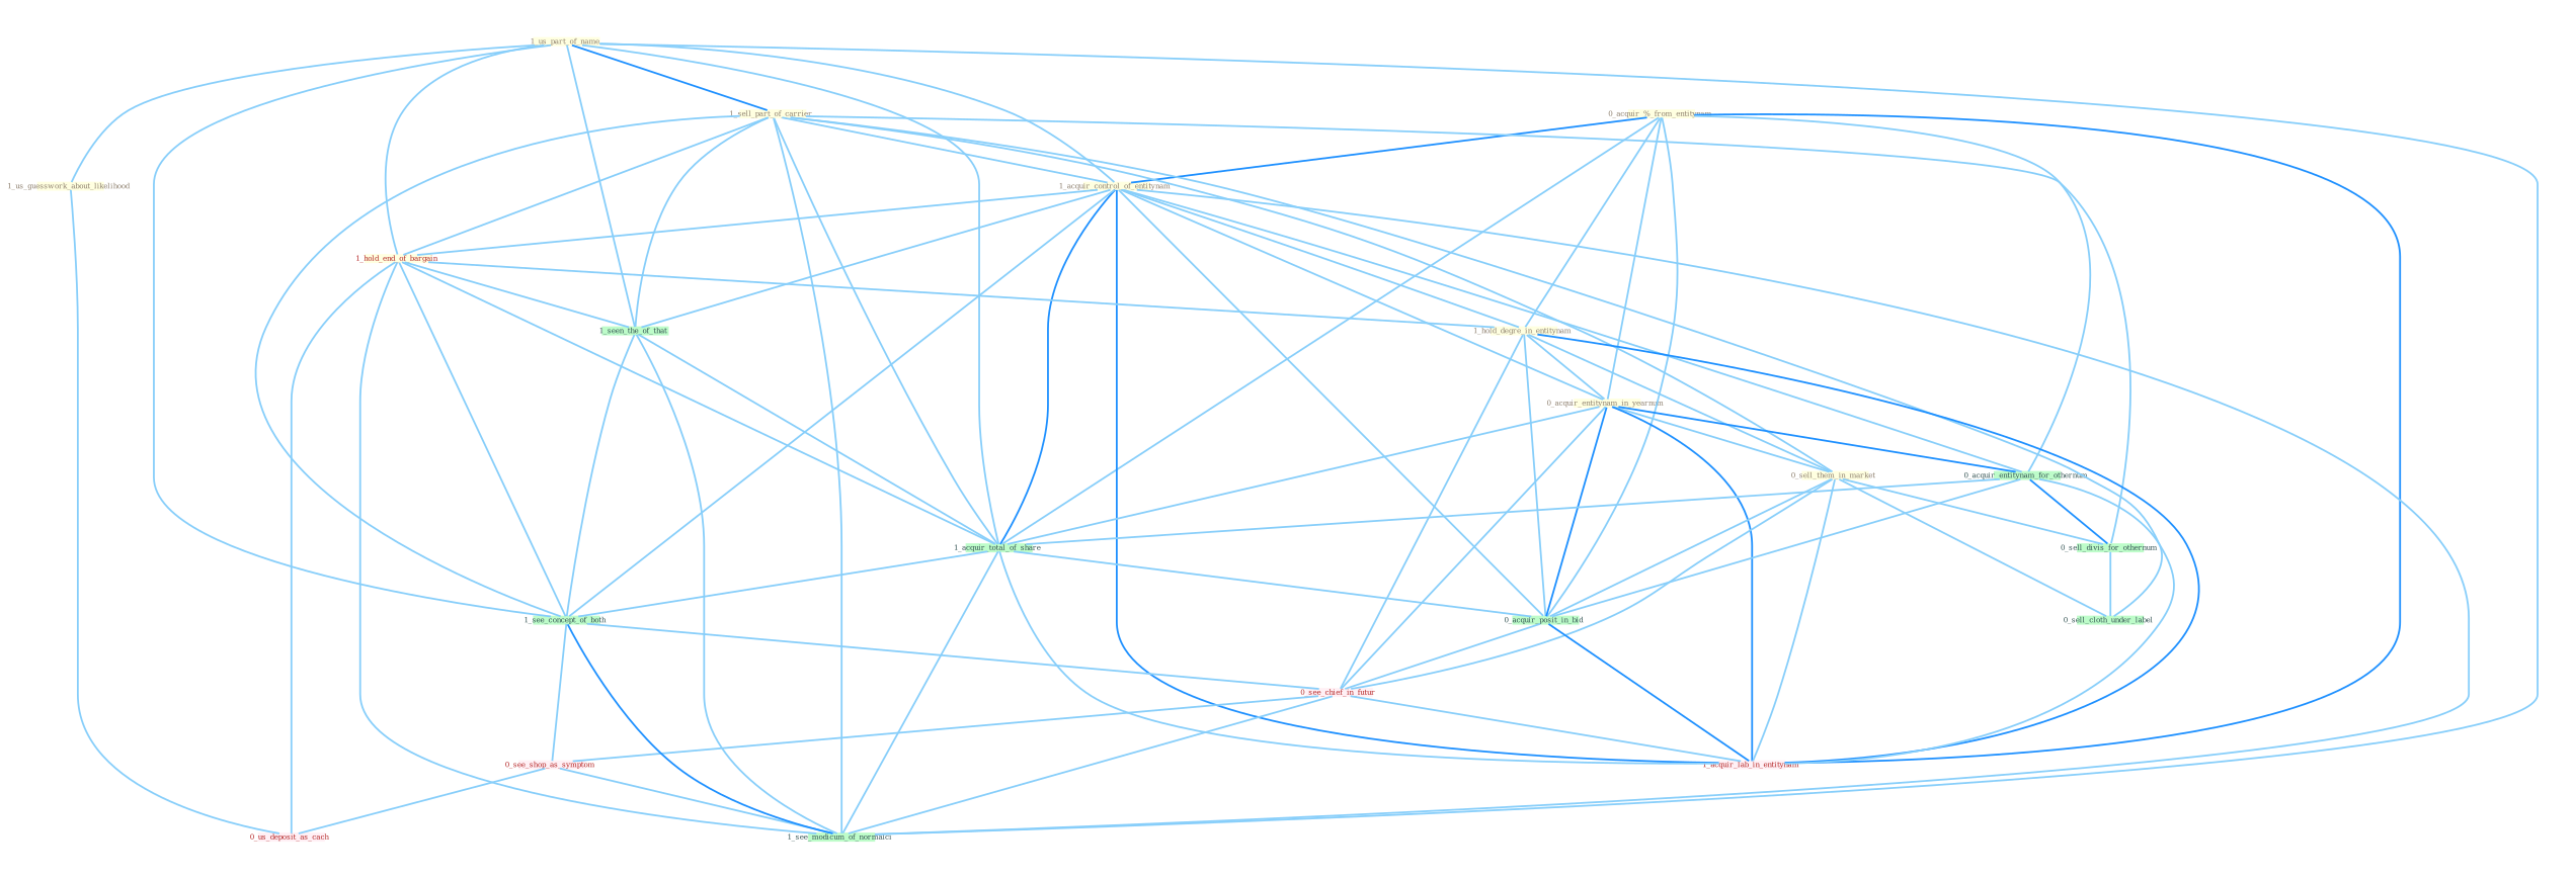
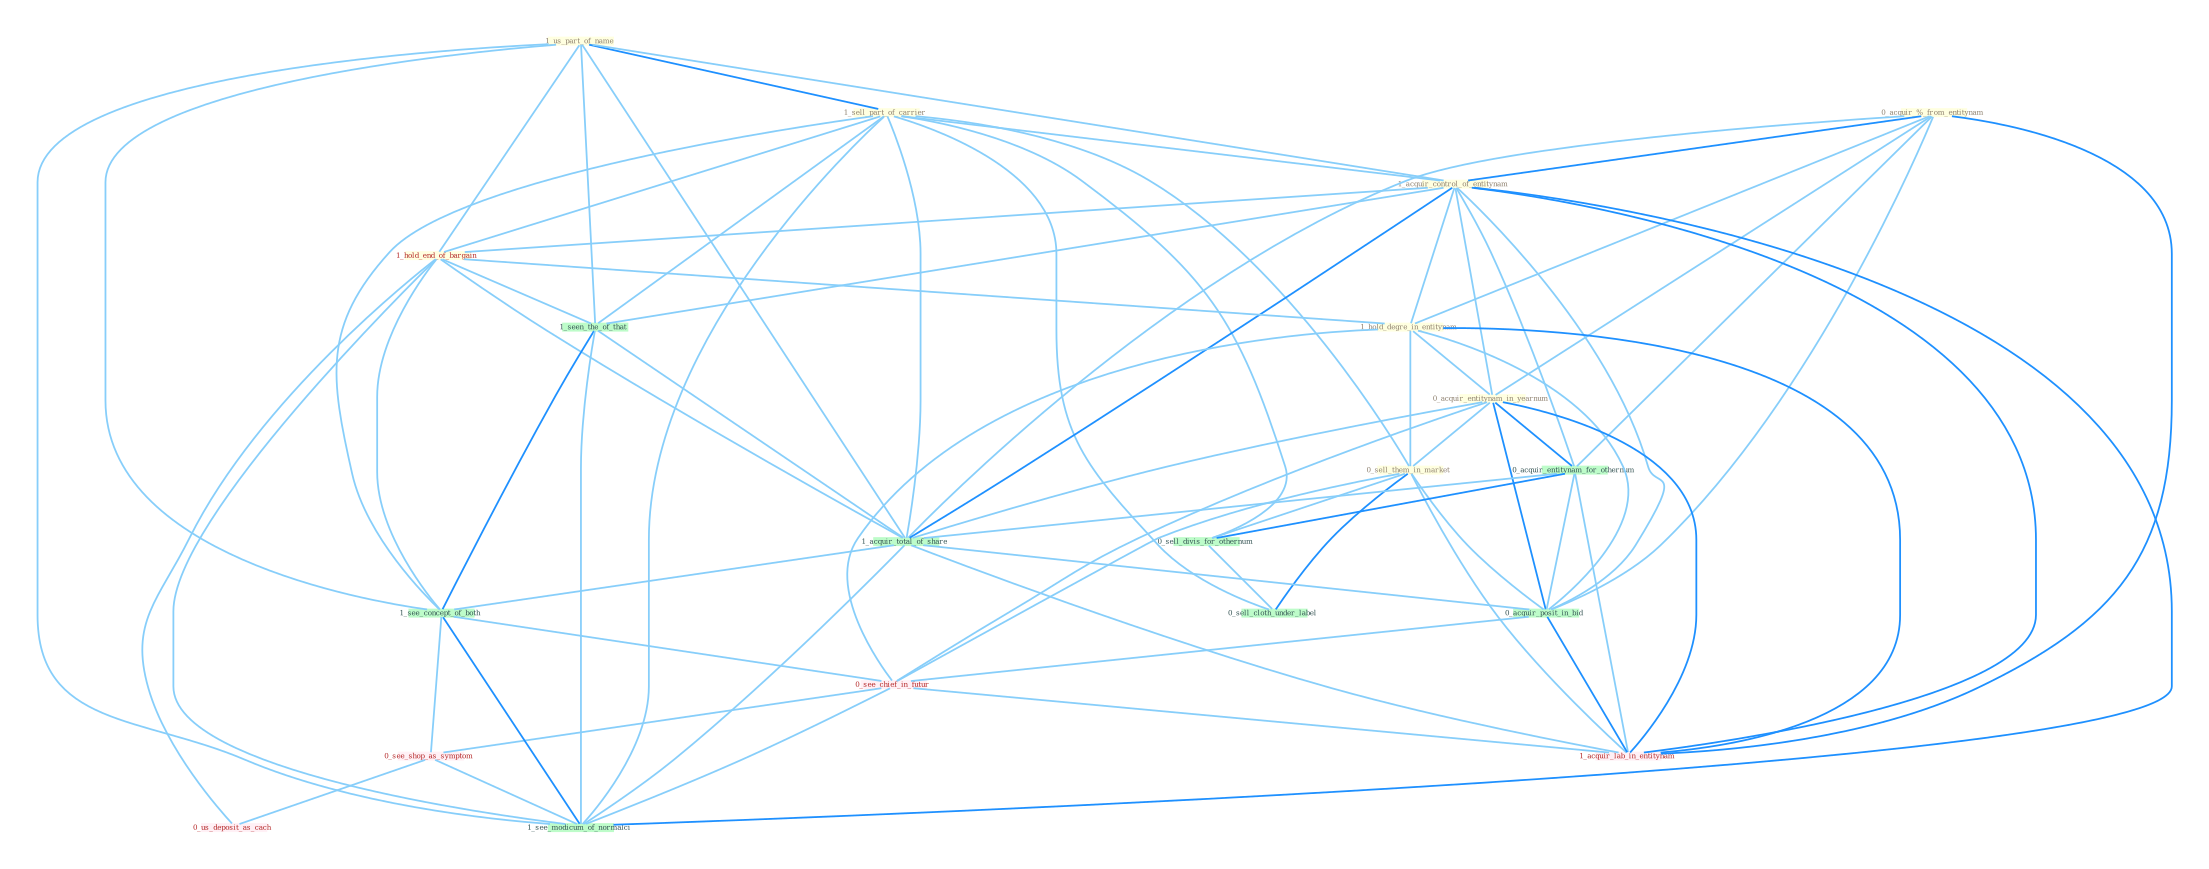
  graph {
    node [color="#ffffe0" fixedsize=true fontcolor="#8b7d6b" fontsize=4 shape=polygon style=filled]
    edge [color="#87cefa" w=1]
    "0_acquir_%_from_entitynam " [height=.06 width=.5]
    "1_us_part_of_name " [height=.06 width=.5]
    "1_sell_part_of_carrier " [height=.06 width=.5]
-   "1_us_guesswork_about_likelihood " [height=.06 width=.5]
    "1_acquir_control_of_entitynam " [height=.06 width=.5]
    "1_hold_end_of_bargain " [fontcolor="#b22222" height=.06 width=.5]
    "1_hold_degre_in_entitynam " [height=.06 width=.5]
    "0_acquir_entitynam_in_yearnum " [height=.06 width=.5]
    "0_sell_them_in_market " [height=.06 width=.5]
    "0_see_chief_in_futur " [color="#fff0f5" fontcolor="#b22222" height=.06 width=.5]
    "0_see_shop_as_symptom " [color="#fff0f5" fontcolor="#b22222" height=.06 width=.5]
    "1_acquir_lab_in_entitynam " [color="#fff0f5" fontcolor="#b22222" height=.06 width=.5]
    "0_us_deposit_as_cach " [color="#fff0f5" fontcolor="#b22222" height=.06 width=.5]
    "0_acquir_entitynam_for_othernum " [color="#BDFCC9" fontcolor="#2f4f4f" height=.06 width=.5]
    "1_acquir_total_of_share " [color="#BDFCC9" fontcolor="#2f4f4f" height=.06 width=.5]
    "0_acquir_posit_in_bid " [color="#BDFCC9" fontcolor="#2f4f4f" height=.06 width=.5]
    "1_seen_the_of_that " [color="#BDFCC9" fontcolor="#2f4f4f" height=.06 width=.5]
    "1_see_concept_of_both " [color="#BDFCC9" fontcolor="#2f4f4f" height=.06 width=.5]
    "1_see_modicum_of_normalci " [color="#BDFCC9" fontcolor="#2f4f4f" height=.06 width=.5]
    "0_sell_divis_for_othernum " [color="#BDFCC9" fontcolor="#2f4f4f" height=.06 width=.5]
    "0_sell_cloth_under_label " [color="#BDFCC9" fontcolor="#2f4f4f" height=.06 width=.5]
    subgraph sub_1 {
      "0_acquir_%_from_entitynam "
      "1_us_part_of_name "
      "1_sell_part_of_carrier "
-     "1_us_guesswork_about_likelihood "
      "1_acquir_control_of_entitynam "
      "1_hold_end_of_bargain "
      "1_hold_degre_in_entitynam "
      "0_acquir_entitynam_in_yearnum "
      "0_sell_them_in_market "
    }
    subgraph sub_2 {
      "0_see_chief_in_futur "
      "0_see_shop_as_symptom "
      "1_acquir_lab_in_entitynam "
      "0_us_deposit_as_cach "
    }
    "0_acquir_%_from_entitynam " -- "1_acquir_control_of_entitynam " [color="#1e90ff" w=2]
    "0_acquir_%_from_entitynam " -- "1_hold_degre_in_entitynam "
    "0_acquir_%_from_entitynam " -- "0_acquir_entitynam_in_yearnum "
    "0_acquir_%_from_entitynam " -- "1_acquir_lab_in_entitynam " [color="#1e90ff" w=2]
    "0_acquir_%_from_entitynam " -- "0_acquir_entitynam_for_othernum "
    "0_acquir_%_from_entitynam " -- "1_acquir_total_of_share "
    "0_acquir_%_from_entitynam " -- "0_acquir_posit_in_bid "
    "1_us_part_of_name " -- "1_sell_part_of_carrier " [color="#1e90ff" w=2]
-   "1_us_part_of_name " -- "1_us_guesswork_about_likelihood "
    "1_us_part_of_name " -- "1_acquir_control_of_entitynam "
    "1_us_part_of_name " -- "1_hold_end_of_bargain "
    "1_us_part_of_name " -- "1_acquir_total_of_share "
    "1_us_part_of_name " -- "1_seen_the_of_that "
    "1_us_part_of_name " -- "1_see_concept_of_both "
    "1_us_part_of_name " -- "1_see_modicum_of_normalci "
    "1_sell_part_of_carrier " -- "1_acquir_control_of_entitynam "
    "1_sell_part_of_carrier " -- "1_hold_end_of_bargain "
    "1_sell_part_of_carrier " -- "0_sell_them_in_market "
    "1_sell_part_of_carrier " -- "1_acquir_total_of_share "
    "1_sell_part_of_carrier " -- "1_seen_the_of_that "
    "1_sell_part_of_carrier " -- "1_see_concept_of_both "
    "1_sell_part_of_carrier " -- "1_see_modicum_of_normalci "
    "1_sell_part_of_carrier " -- "0_sell_divis_for_othernum "
    "1_sell_part_of_carrier " -- "0_sell_cloth_under_label "
-   "1_us_guesswork_about_likelihood " -- "0_us_deposit_as_cach "
    "1_acquir_control_of_entitynam " -- "1_hold_end_of_bargain "
    "1_acquir_control_of_entitynam " -- "1_hold_degre_in_entitynam "
    "1_acquir_control_of_entitynam " -- "0_acquir_entitynam_in_yearnum "
    "1_acquir_control_of_entitynam " -- "1_acquir_lab_in_entitynam " [color="#1e90ff" w=2]
    "1_acquir_control_of_entitynam " -- "0_acquir_entitynam_for_othernum "
    "1_acquir_control_of_entitynam " -- "1_acquir_total_of_share " [color="#1e90ff" w=2]
    "1_acquir_control_of_entitynam " -- "0_acquir_posit_in_bid "
    "1_acquir_control_of_entitynam " -- "1_seen_the_of_that "
-   "1_acquir_control_of_entitynam " -- "1_see_concept_of_both "
-   "1_acquir_control_of_entitynam " -- "1_see_modicum_of_normalci "
+   "1_acquir_control_of_entitynam " -- "1_see_modicum_of_normalci " [color="#1e90ff"]
    "1_hold_end_of_bargain " -- "1_hold_degre_in_entitynam "
    "1_hold_end_of_bargain " -- "0_us_deposit_as_cach "
    "1_hold_end_of_bargain " -- "1_acquir_total_of_share "
    "1_hold_end_of_bargain " -- "1_seen_the_of_that "
    "1_hold_end_of_bargain " -- "1_see_concept_of_both "
    "1_hold_end_of_bargain " -- "1_see_modicum_of_normalci "
    "1_hold_degre_in_entitynam " -- "0_acquir_entitynam_in_yearnum "
    "1_hold_degre_in_entitynam " -- "0_sell_them_in_market "
    "1_hold_degre_in_entitynam " -- "0_see_chief_in_futur "
    "1_hold_degre_in_entitynam " -- "1_acquir_lab_in_entitynam " [color="#1e90ff" w=2]
    "1_hold_degre_in_entitynam " -- "0_acquir_posit_in_bid "
    "0_acquir_entitynam_in_yearnum " -- "0_sell_them_in_market "
    "0_acquir_entitynam_in_yearnum " -- "0_see_chief_in_futur "
    "0_acquir_entitynam_in_yearnum " -- "1_acquir_lab_in_entitynam " [color="#1e90ff" w=2]
    "0_acquir_entitynam_in_yearnum " -- "0_acquir_entitynam_for_othernum " [color="#1e90ff" w=2]
    "0_acquir_entitynam_in_yearnum " -- "1_acquir_total_of_share "
    "0_acquir_entitynam_in_yearnum " -- "0_acquir_posit_in_bid " [color="#1e90ff" w=2]
    "0_sell_them_in_market " -- "0_see_chief_in_futur "
    "0_sell_them_in_market " -- "1_acquir_lab_in_entitynam "
    "0_sell_them_in_market " -- "0_acquir_posit_in_bid "
    "0_sell_them_in_market " -- "0_sell_divis_for_othernum "
-   "0_sell_them_in_market " -- "0_sell_cloth_under_label "
+   "0_sell_them_in_market " -- "0_sell_cloth_under_label " [color="#1e90ff"]
    "0_see_chief_in_futur " -- "0_see_shop_as_symptom "
    "0_see_chief_in_futur " -- "1_acquir_lab_in_entitynam "
    "0_see_chief_in_futur " -- "1_see_modicum_of_normalci "
    "0_see_shop_as_symptom " -- "0_us_deposit_as_cach "
    "0_see_shop_as_symptom " -- "1_see_modicum_of_normalci "
    "0_acquir_entitynam_for_othernum " -- "1_acquir_lab_in_entitynam "
    "0_acquir_entitynam_for_othernum " -- "1_acquir_total_of_share "
    "0_acquir_entitynam_for_othernum " -- "0_acquir_posit_in_bid "
    "0_acquir_entitynam_for_othernum " -- "0_sell_divis_for_othernum " [color="#1e90ff" w=2]
    "1_acquir_total_of_share " -- "1_acquir_lab_in_entitynam "
    "1_acquir_total_of_share " -- "0_acquir_posit_in_bid "
    "1_acquir_total_of_share " -- "1_see_concept_of_both "
    "1_acquir_total_of_share " -- "1_see_modicum_of_normalci "
    "0_acquir_posit_in_bid " -- "0_see_chief_in_futur "
    "0_acquir_posit_in_bid " -- "1_acquir_lab_in_entitynam " [color="#1e90ff" w=2]
    "1_seen_the_of_that " -- "1_acquir_total_of_share "
-   "1_seen_the_of_that " -- "1_see_concept_of_both "
+   "1_seen_the_of_that " -- "1_see_concept_of_both " [color="#1e90ff"]
    "1_seen_the_of_that " -- "1_see_modicum_of_normalci "
    "1_see_concept_of_both " -- "0_see_chief_in_futur "
    "1_see_concept_of_both " -- "0_see_shop_as_symptom "
    "1_see_concept_of_both " -- "1_see_modicum_of_normalci " [color="#1e90ff" w=2]
    "0_sell_divis_for_othernum " -- "0_sell_cloth_under_label "
  }
